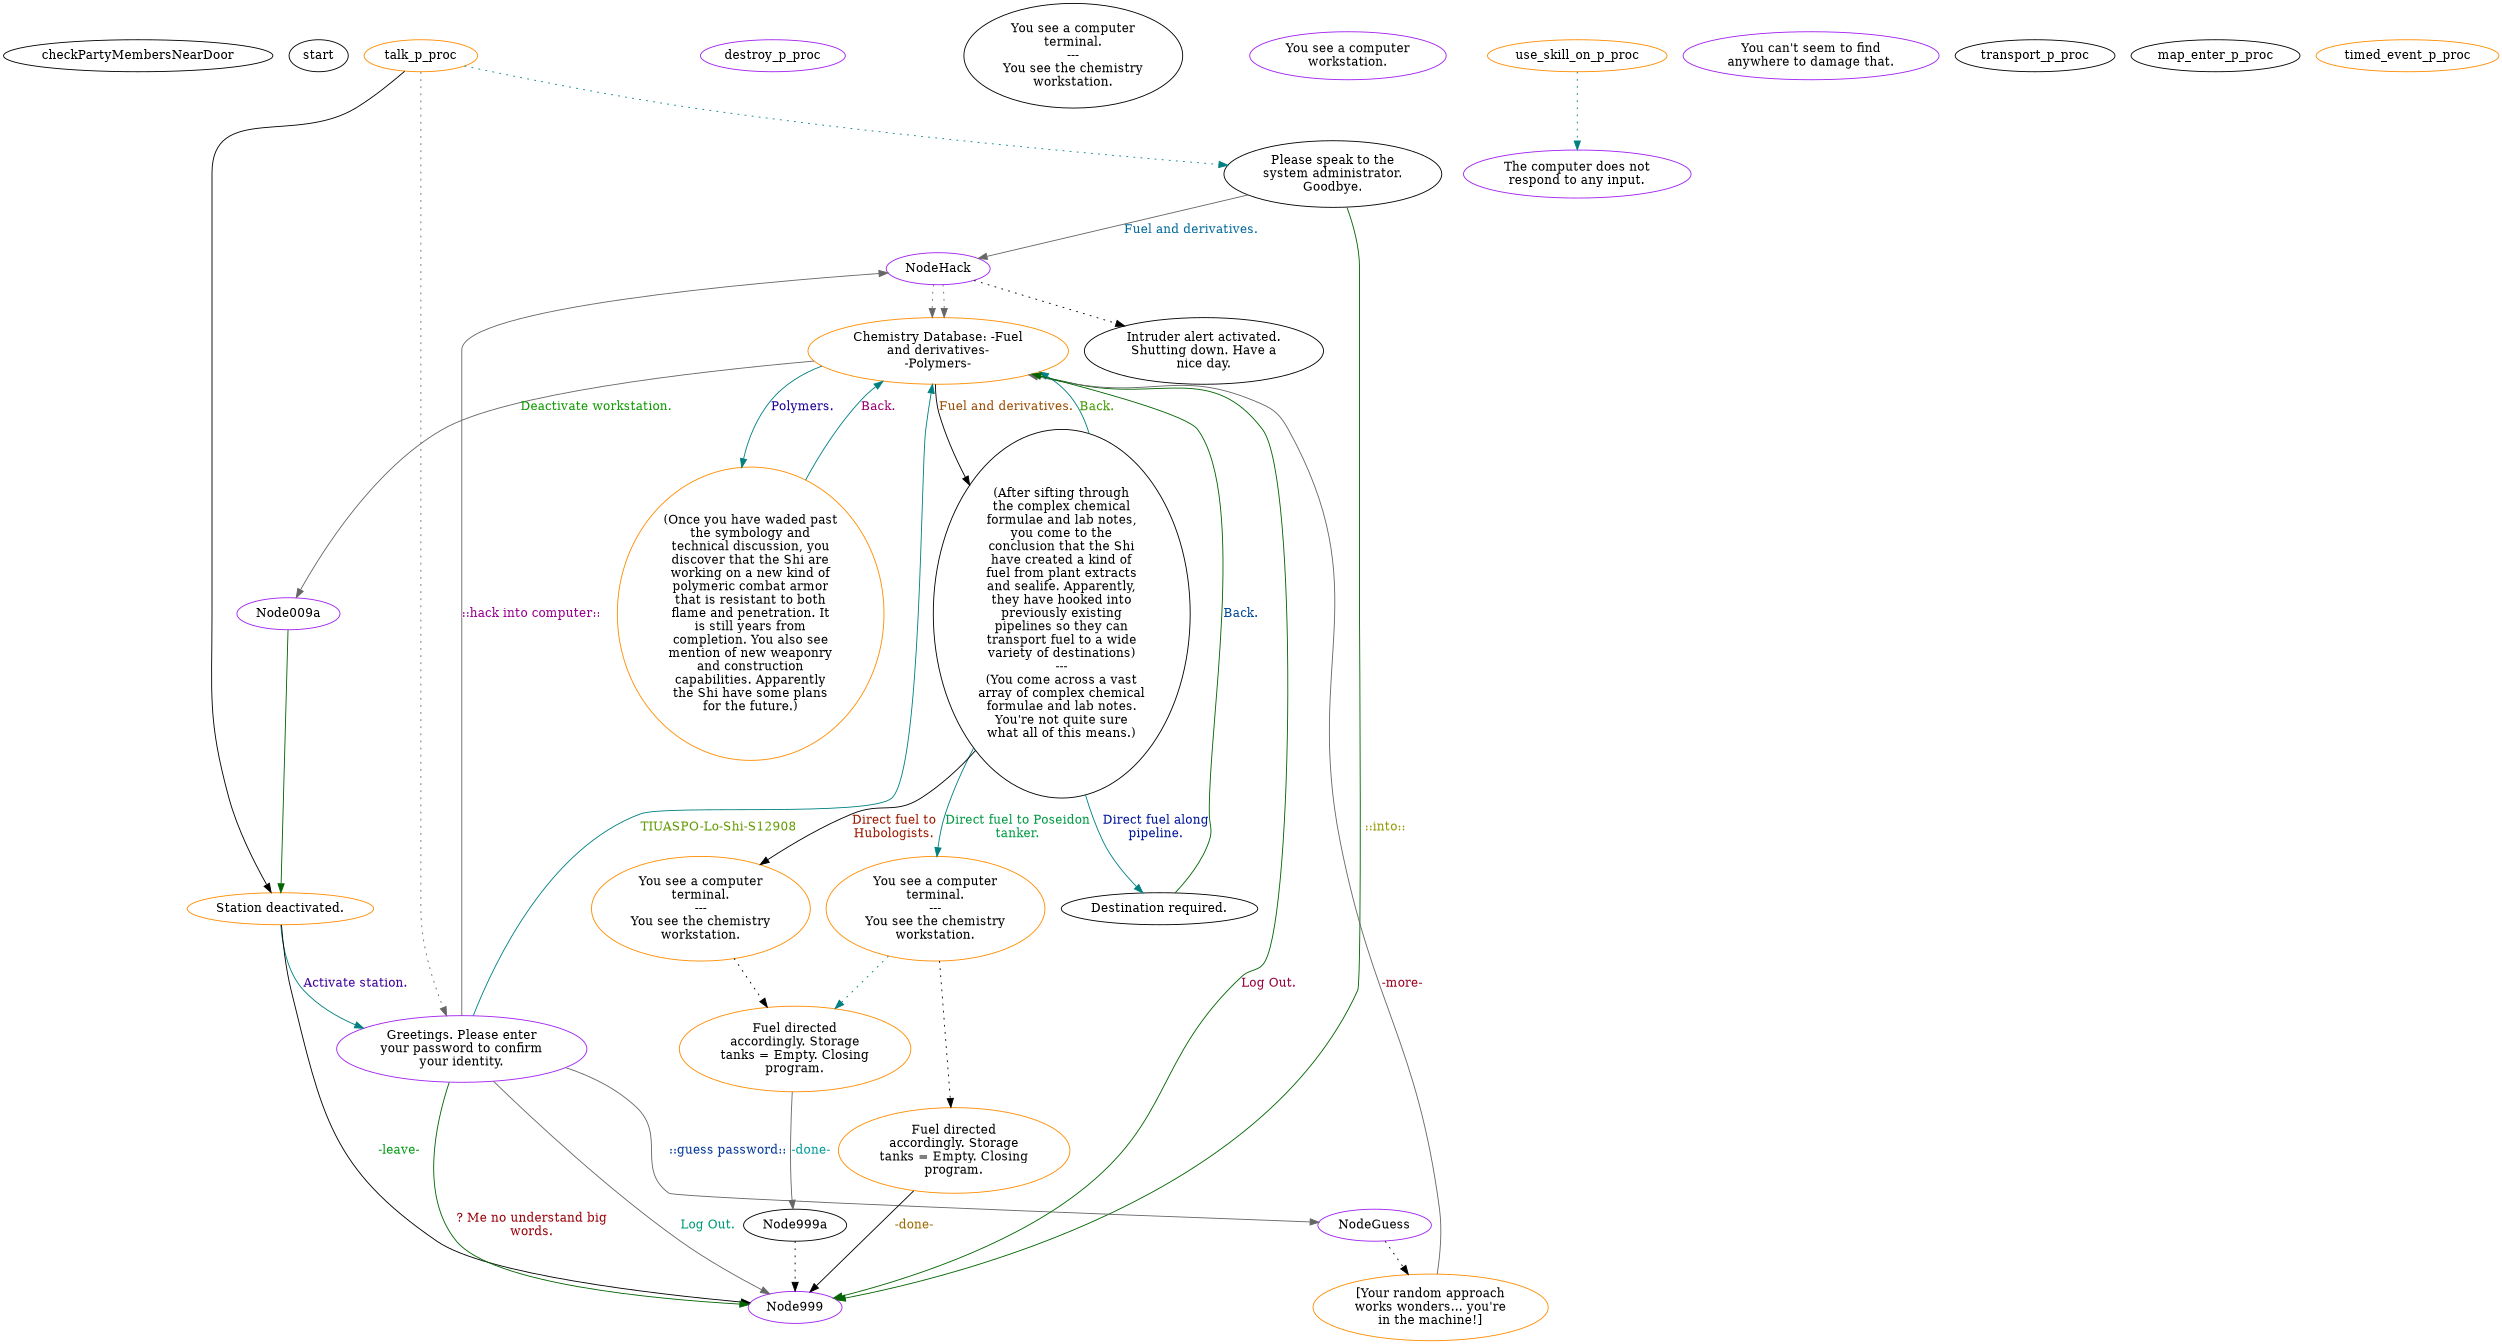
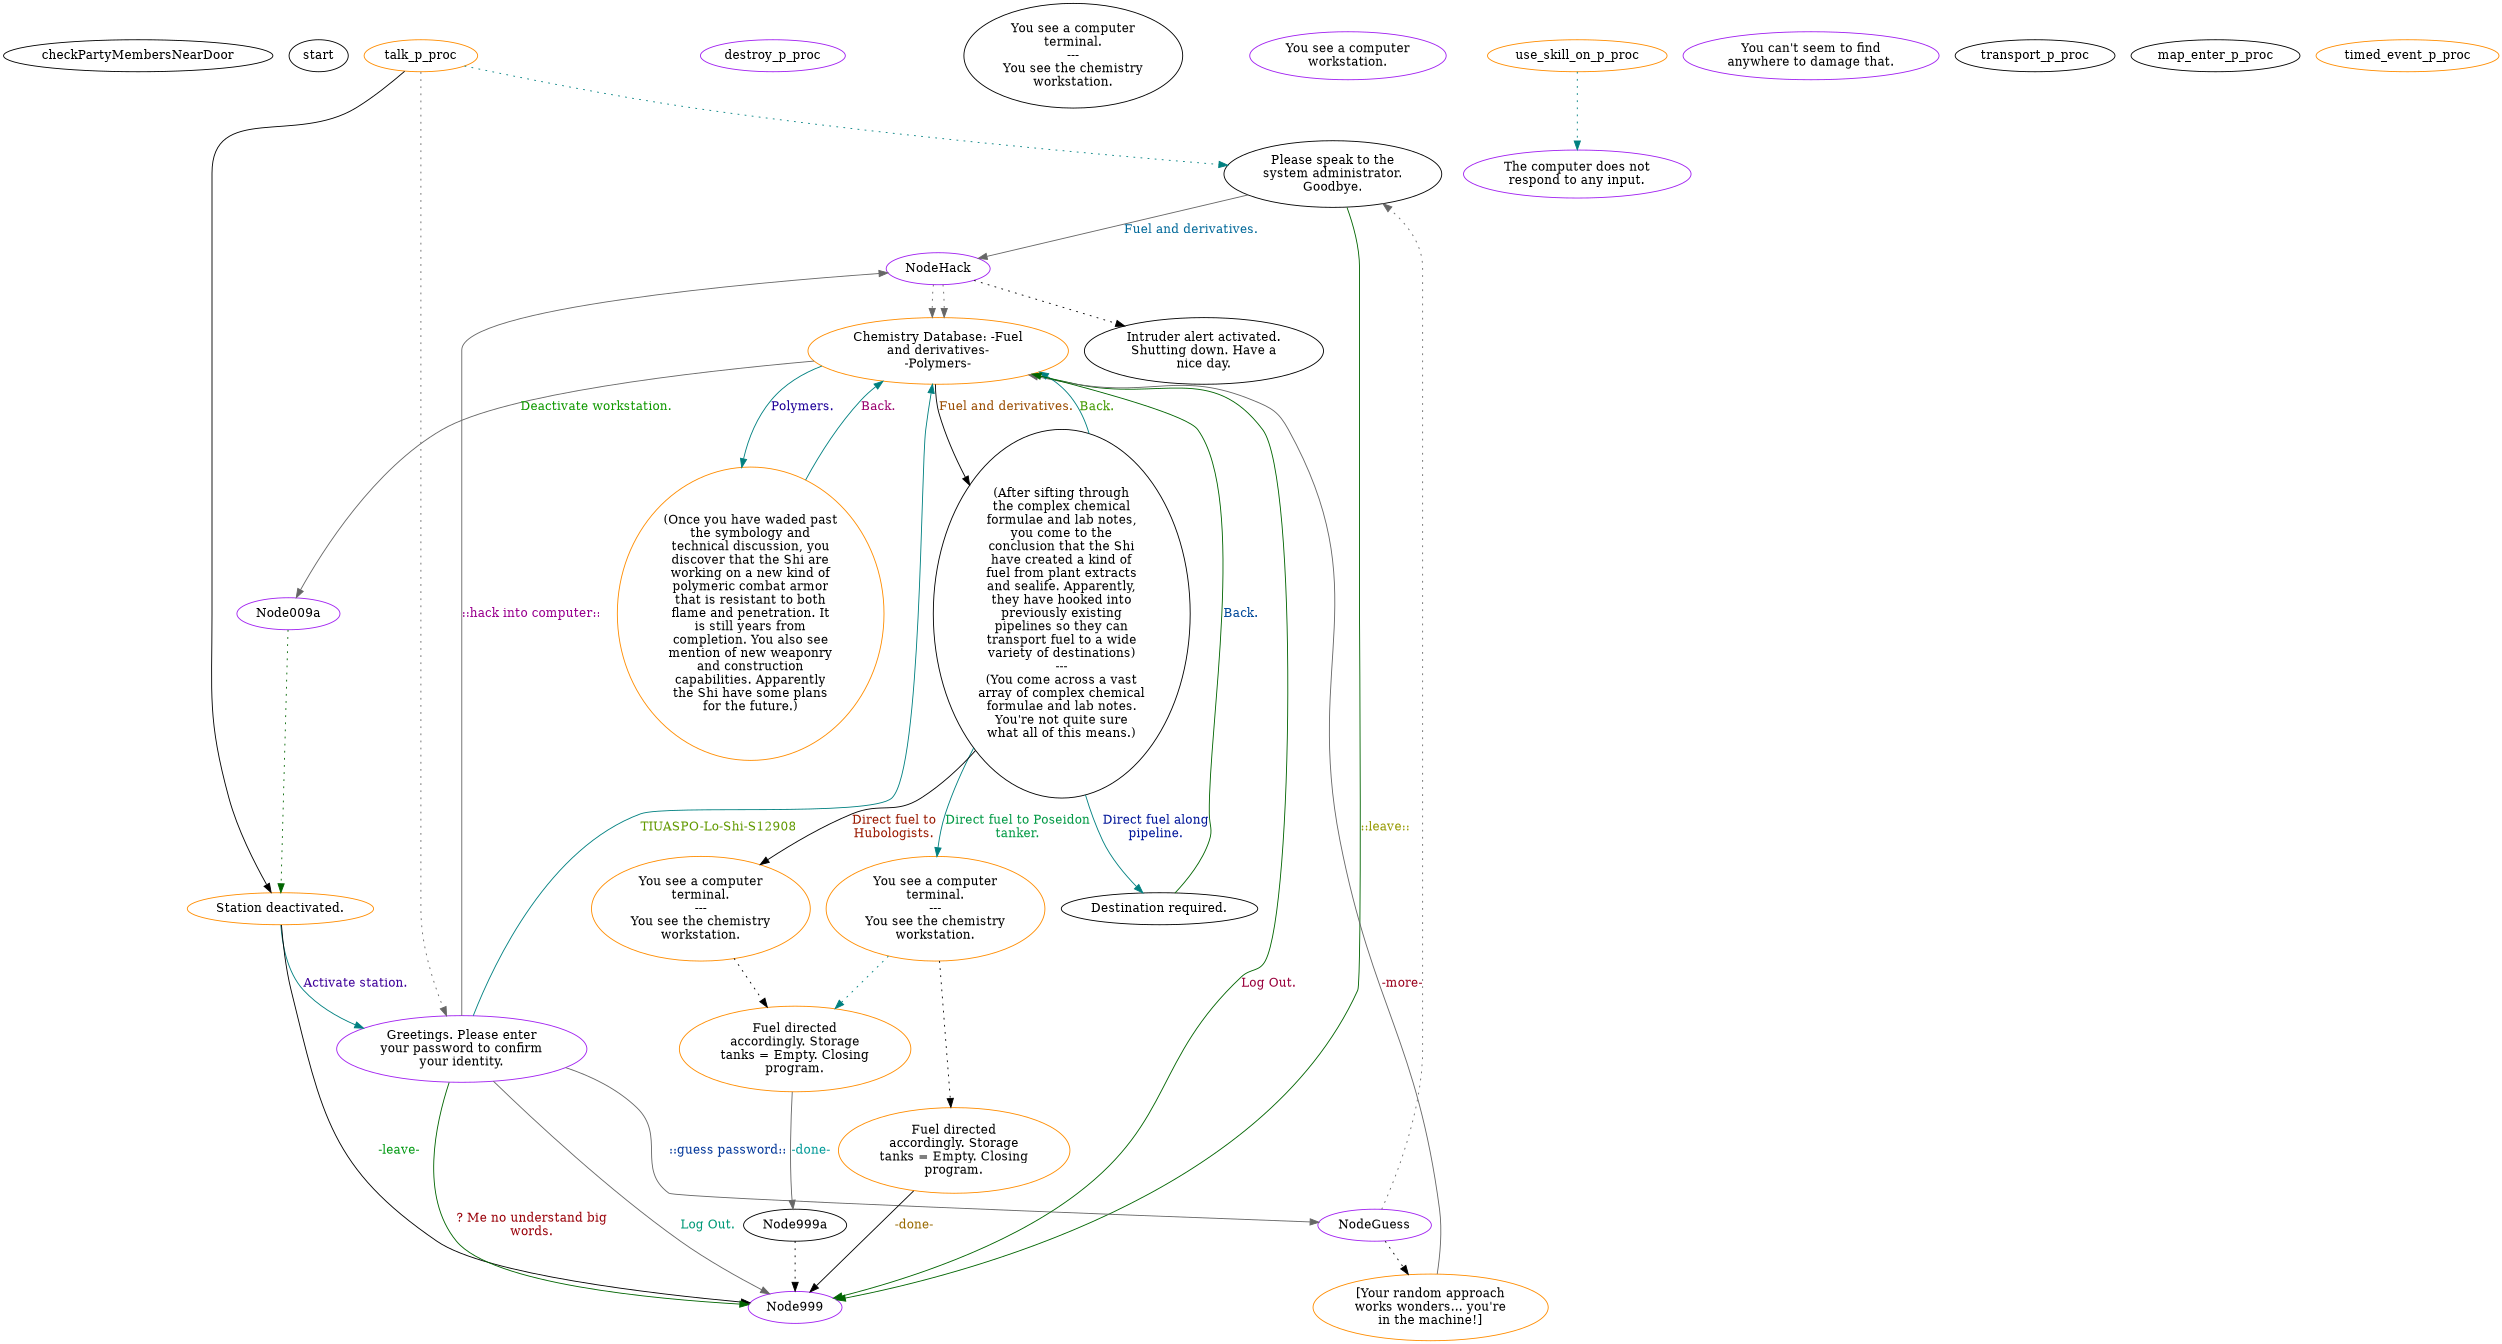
  digraph {
    node [color=darkorange fillcolor="#FFFFFF" style=filled]
    edge [color=gray40]
    checkPartyMembersNearDoor [color=black]
    start [color=black]
    n3 [color=black label="Please speak to the\nsystem administrator.\nGoodbye."]
    talk_p_proc
    n5 [label="Station deactivated."]
    n6 [color=purple label="Greetings. Please enter\nyour password to confirm\nyour identity."]
    Node999 [color=purple]
    NodeHack [color=purple]
    NodeGuess [color=purple]
    n10 [label="Chemistry Database: -Fuel\nand derivatives-\n-Polymers-"]
    n11 [color=black label="Intruder alert activated.\nShutting down. Have a\nnice day."]
    n12 [label="[Your random approach\nworks wonders... you're\nin the machine!]"]
    n13 [color=black label="(After sifting through\nthe complex chemical\nformulae and lab notes,\nyou come to the\nconclusion that the Shi\nhave created a kind of\nfuel from plant extracts\nand sealife. Apparently,\nthey have hooked into\npreviously existing\npipelines so they can\ntransport fuel to a wide\nvariety of destinations)\n---\n(You come across a vast\narray of complex chemical\nformulae and lab notes.\nYou're not quite sure\nwhat all of this means.)"]
    n14 [label="(Once you have waded past\nthe symbology and\ntechnical discussion, you\ndiscover that the Shi are\nworking on a new kind of\npolymeric combat armor\nthat is resistant to both\nflame and penetration. It\nis still years from\ncompletion. You also see\nmention of new weaponry\nand construction\ncapabilities. Apparently\nthe Shi have some plans\nfor the future.)"]
    Node009a [color=purple]
    destroy_p_proc [color=purple]
    n17 [color=black label="You see a computer\nterminal.\n---\nYou see the chemistry\nworkstation."]
    n18 [color=purple label="You see a computer\nworkstation."]
    n19 [color=purple label="The computer does not\nrespond to any input."]
    use_skill_on_p_proc
    n21 [color=purple label="You can't seem to find\nanywhere to damage that."]
    n22 [color=black label=transport_p_proc]
    map_enter_p_proc [color=black]
    timed_event_p_proc
    n25 [label="You see a computer\nterminal.\n---\nYou see the chemistry\nworkstation."]
    n26 [label="You see a computer\nterminal.\n---\nYou see the chemistry\nworkstation."]
    n27 [color=black label="Destination required."]
    n28 [label="Fuel directed\naccordingly. Storage\ntanks = Empty. Closing\nprogram."]
    n29 [label="Fuel directed\naccordingly. Storage\ntanks = Empty. Closing\nprogram."]
    Node999a [color=black]
-   n3 -> Node999 [color=darkgreen fontcolor="#959900" label="::into::"]
+   n3 -> Node999 [color=darkgreen fontcolor="#959900" label="::leave::"]
    n3 -> NodeHack [fontcolor="#006899" label="Fuel and derivatives."]
    talk_p_proc -> n3 [color=teal style=dotted]
    talk_p_proc -> n5 [color=black style=solid]
    talk_p_proc -> n6 [style=dotted]
    n5 -> n6 [color=teal fontcolor="#3E0099" label="Activate station."]
    n5 -> Node999 [color=black fontcolor="#009911" label="-leave-"]
    n6 -> Node999 [color=darkgreen fontcolor="#990008" label="? Me no understand big\nwords."]
    n6 -> Node999 [fontcolor="#009977" label="Log Out."]
    n6 -> NodeHack [fontcolor="#99008E" label="::hack into computer::"]
    n6 -> NodeGuess [fontcolor="#003599" label="::guess password::"]
    n6 -> n10 [color=teal fontcolor="#619900" label="TIUASPO-Lo-Shi-S12908"]
    NodeHack -> n10 [style=dotted]
    NodeHack -> n10 [style=dotted]
    NodeHack -> n11 [color=black style=dotted]
+   NodeGuess -> n3 [style=dotted]
    NodeGuess -> n12 [color=black style=dotted]
    n10 -> Node999 [color=darkgreen fontcolor="#99003B" label="Log Out."]
    n10 -> n13 [color=black fontcolor="#994B00" label="Fuel and derivatives."]
    n10 -> n14 [color=teal fontcolor="#1E0099" label="Polymers."]
    n10 -> Node009a [fontcolor="#0F9900" label="Deactivate workstation."]
    n12 -> n10 [fontcolor="#99001C" label="-more-"]
    n13 -> n10 [color=teal fontcolor="#429900" label="Back."]
    n13 -> n25 [color=teal fontcolor="#009944" label="Direct fuel to Poseidon\ntanker."]
    n13 -> n26 [color=black fontcolor="#991800" label="Direct fuel to\nHubologists."]
    n13 -> n27 [color=teal fontcolor="#001599" label="Direct fuel along\npipeline."]
    n14 -> n10 [color=teal fontcolor="#99006E" label="Back."]
-   Node009a -> n5 [color=darkgreen style=solid]
+   Node009a -> n5 [color=darkgreen style=dotted]
    use_skill_on_p_proc -> n19 [color=teal style=dotted]
    n25 -> n28 [color=teal style=dotted]
    n25 -> n29 [color=black style=dotted]
    n26 -> n28 [color=black style=dotted]
    n27 -> n10 [color=darkgreen fontcolor="#004899" label="Back."]
    n28 -> Node999a [fontcolor="#009997" label="-done-"]
    n29 -> Node999 [color=black fontcolor="#996A00" label="-done-"]
    Node999a -> Node999 [color=black style=dotted]
  }
